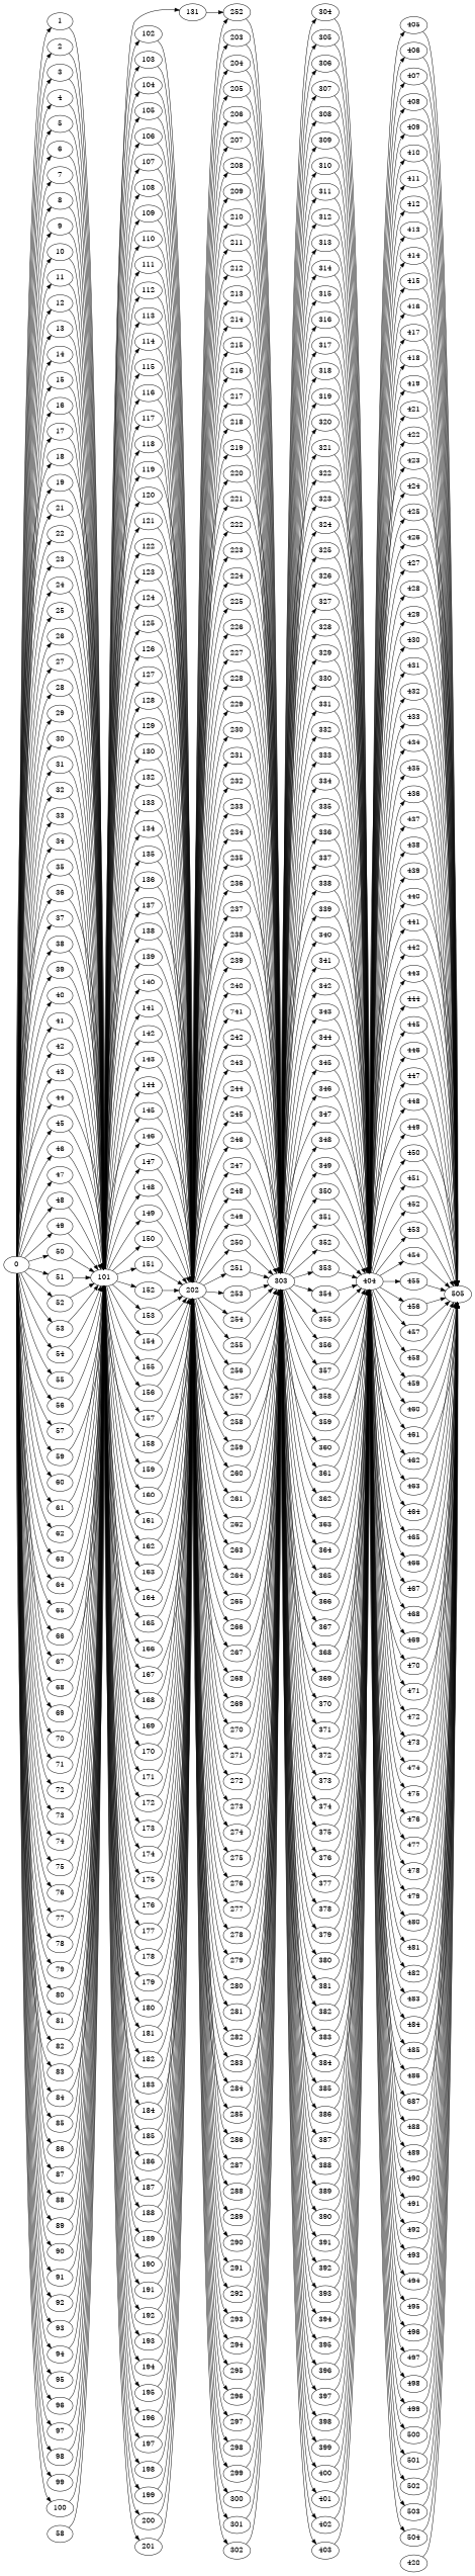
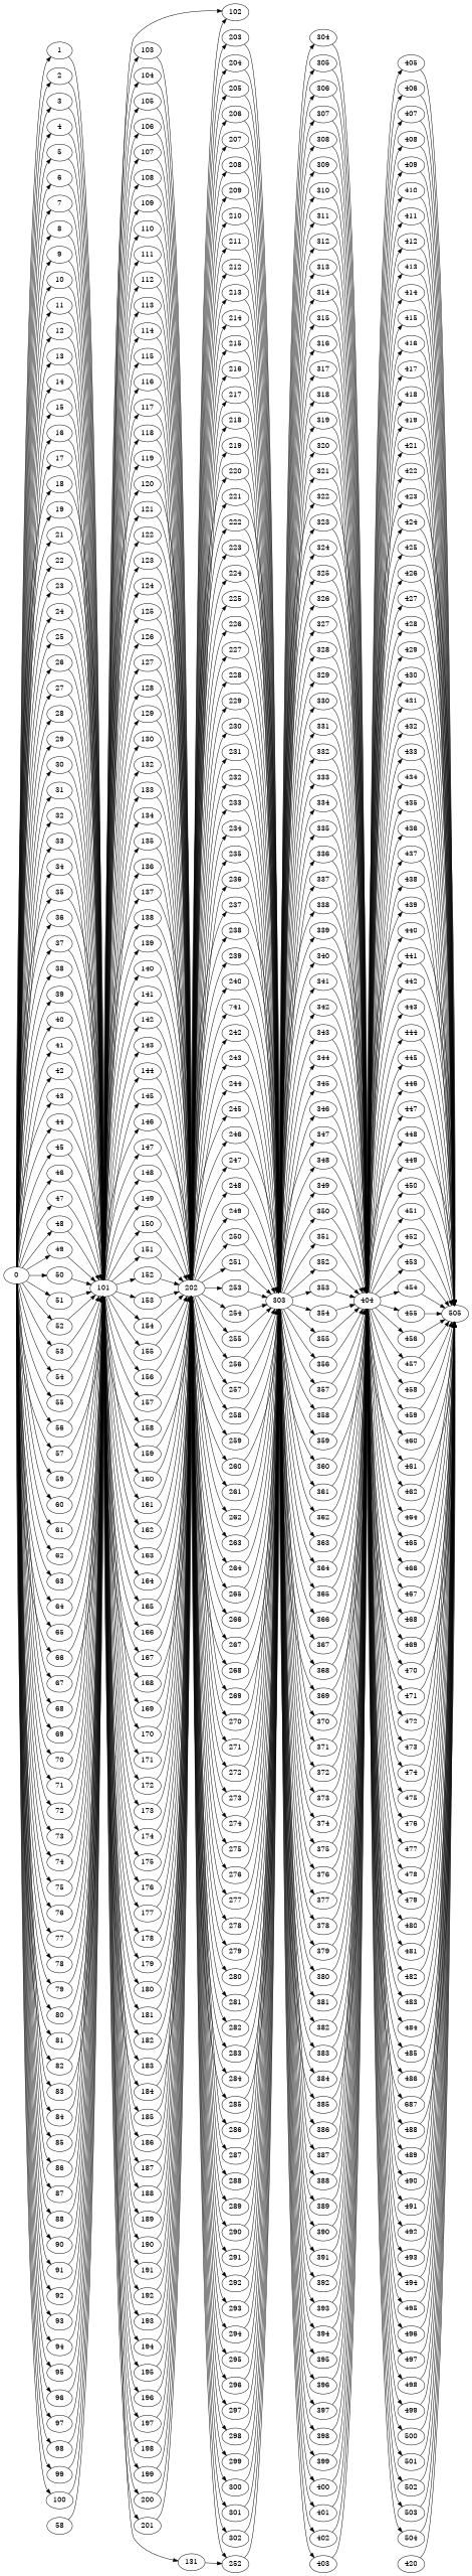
  digraph {
    rankdir=LR
    0
    1
    2
    3
    4
    5
    6
    7
    8
    9
    10
    11
    12
    13
    14
    15
    16
    17
    18
    19
    21
    22
    23
    24
    25
    26
    27
    28
    29
    30
    31
    32
    33
    34
    35
    36
    37
    38
    39
    40
    41
    42
    43
    44
    45
    46
    47
    48
    49
    50
    51
    52
    53
    54
    55
    56
    57
    59
    60
    61
    62
    63
    64
    65
    66
    67
    68
    69
    70
    71
    72
    73
    74
    75
    76
    77
    78
    79
    80
    81
    82
    83
    84
    85
    86
    87
    88
-   89
    90
    91
    92
    93
    94
    95
    96
    97
    98
    99
    100
    101
    58
    102
    103
    104
    105
    106
    107
    108
    109
    110
    111
    112
    113
    114
    115
    116
    117
    118
    119
    120
    121
    122
    123
    124
    125
    126
    127
    128
    129
    130
    131
    132
    133
    134
    135
    136
    137
    138
    139
    140
    141
    142
    143
    144
    145
    146
    147
    148
    149
    150
    151
    152
    153
    154
    155
    156
    157
    158
    159
    160
    161
    162
    163
    164
    165
    166
    167
    168
    169
    170
    171
    172
    173
    174
    175
    176
    177
    178
    179
    180
    181
    182
    183
    184
    185
    186
    187
    188
    189
    190
    191
    192
    193
    194
    195
    196
    197
    198
    199
    200
    201
    202
    252
    203
    204
    205
    206
    207
    208
    209
    210
    211
    212
    213
    214
    215
    216
    217
    218
    219
    220
    221
    222
    223
    224
    225
    226
    227
    228
    229
    230
    231
    232
    233
    234
    235
    236
    237
    238
    239
    240
    n242 [label=741]
    242
    243
    244
    245
    246
    247
    248
    249
    250
    251
    253
    254
    255
    256
    257
    258
    259
    260
    261
    262
    263
    264
    265
    266
    267
    268
    269
    270
    271
    272
    273
    274
    275
    276
    277
    278
    279
    280
    281
    282
    283
    284
    285
    286
    287
    288
    289
    290
    291
    292
    293
    294
    295
    296
    297
    298
    299
    300
    301
    302
    303
    304
    305
    306
    307
    308
    309
    310
    311
    312
    313
    314
    315
    316
    317
    318
    319
    320
    321
    322
    323
    324
    325
    326
    327
    328
    329
    330
    331
    332
    333
    334
    335
    336
    337
    338
    339
    340
    341
    342
    343
    344
    345
    346
    347
    348
    349
    350
    351
    352
    353
    354
    355
    356
    357
    358
    359
    360
    361
    362
    363
    364
    365
    366
    367
    368
    369
    370
    371
    372
    373
    374
    375
    376
    377
    378
    379
    380
    381
    382
    383
    384
    385
    386
    387
    388
    389
    390
    391
    392
    393
    394
    395
    396
    397
    398
    399
    400
    401
    402
    403
    404
    405
    406
    407
    408
    409
    410
    411
    412
    413
    414
    415
    416
    417
    418
    419
    421
    422
    423
    424
    425
    426
    427
    428
    429
    430
    431
    432
    433
    434
    435
    436
    437
    438
    439
    440
    441
    442
    443
    444
    445
    446
    447
    448
    449
    450
    451
    452
    453
    454
    455
    456
    457
    458
    459
    460
    461
    462
-   463
    464
    465
    466
    467
    468
    469
    470
    471
    472
    473
    474
    475
    476
    477
    478
    479
    480
    481
    482
    483
    484
    485
    486
    n486 [label=687]
    488
    489
    490
    491
    492
    493
    494
    495
    496
    497
    498
    499
    500
    501
    502
    503
    504
    505
    420
    0 -> 1
    0 -> 2
    0 -> 3
    0 -> 4
    0 -> 5
    0 -> 6
    0 -> 7
    0 -> 8
    0 -> 9
    0 -> 10
    0 -> 11
    0 -> 12
    0 -> 13
    0 -> 14
    0 -> 15
    0 -> 16
    0 -> 17
    0 -> 18
    0 -> 19
    0 -> 21
    0 -> 22
    0 -> 23
    0 -> 24
    0 -> 25
    0 -> 26
    0 -> 27
    0 -> 28
    0 -> 29
    0 -> 30
    0 -> 31
    0 -> 32
    0 -> 33
    0 -> 34
    0 -> 35
    0 -> 36
    0 -> 37
    0 -> 38
    0 -> 39
    0 -> 40
    0 -> 41
    0 -> 42
    0 -> 43
    0 -> 44
    0 -> 45
    0 -> 46
    0 -> 47
    0 -> 48
    0 -> 49
    0 -> 50
    0 -> 51
    0 -> 52
    0 -> 53
    0 -> 54
    0 -> 55
    0 -> 56
    0 -> 57
    0 -> 59
    0 -> 60
    0 -> 61
    0 -> 62
    0 -> 63
    0 -> 64
    0 -> 65
    0 -> 66
    0 -> 67
    0 -> 68
    0 -> 69
    0 -> 70
    0 -> 71
    0 -> 72
    0 -> 73
    0 -> 74
    0 -> 75
    0 -> 76
    0 -> 77
    0 -> 78
    0 -> 79
    0 -> 80
    0 -> 81
    0 -> 82
    0 -> 83
    0 -> 84
    0 -> 85
    0 -> 86
    0 -> 87
    0 -> 88
-   0 -> 89
    0 -> 90
    0 -> 91
    0 -> 92
    0 -> 93
    0 -> 94
    0 -> 95
    0 -> 96
    0 -> 97
    0 -> 98
    0 -> 99
    0 -> 100
    1 -> 101
    2 -> 101
    3 -> 101
    4 -> 101
    5 -> 101
    6 -> 101
    7 -> 101
    8 -> 101
    9 -> 101
    10 -> 101
    11 -> 101
    12 -> 101
    13 -> 101
    14 -> 101
    15 -> 101
    16 -> 101
    17 -> 101
    18 -> 101
    19 -> 101
    21 -> 101
    22 -> 101
    23 -> 101
    24 -> 101
    25 -> 101
    26 -> 101
    27 -> 101
    28 -> 101
    29 -> 101
    30 -> 101
    31 -> 101
    32 -> 101
    33 -> 101
    34 -> 101
    35 -> 101
    36 -> 101
    37 -> 101
    38 -> 101
    39 -> 101
    40 -> 101
    41 -> 101
    42 -> 101
    43 -> 101
    44 -> 101
    45 -> 101
    46 -> 101
    47 -> 101
    48 -> 101
    49 -> 101
    50 -> 101
    51 -> 101
    52 -> 101
    53 -> 101
    54 -> 101
    55 -> 101
    56 -> 101
    57 -> 101
    59 -> 101
    60 -> 101
    61 -> 101
    62 -> 101
    63 -> 101
    64 -> 101
    65 -> 101
    66 -> 101
    67 -> 101
    68 -> 101
    69 -> 101
    70 -> 101
    71 -> 101
    72 -> 101
    73 -> 101
    74 -> 101
    75 -> 101
    76 -> 101
    77 -> 101
    78 -> 101
    79 -> 101
    80 -> 101
    81 -> 101
    82 -> 101
    83 -> 101
    84 -> 101
    85 -> 101
    86 -> 101
    87 -> 101
    88 -> 101
-   89 -> 101
    90 -> 101
    91 -> 101
    92 -> 101
    93 -> 101
    94 -> 101
    95 -> 101
    96 -> 101
    97 -> 101
    98 -> 101
    99 -> 101
    100 -> 101
    101 -> 102
    101 -> 103
    101 -> 104
    101 -> 105
    101 -> 106
    101 -> 107
    101 -> 108
    101 -> 109
    101 -> 110
    101 -> 111
    101 -> 112
    101 -> 113
    101 -> 114
    101 -> 115
    101 -> 116
    101 -> 117
    101 -> 118
    101 -> 119
    101 -> 120
    101 -> 121
    101 -> 122
    101 -> 123
    101 -> 124
    101 -> 125
    101 -> 126
    101 -> 127
    101 -> 128
    101 -> 129
    101 -> 130
    101 -> 131
    101 -> 132
    101 -> 133
    101 -> 134
    101 -> 135
    101 -> 136
    101 -> 137
    101 -> 138
    101 -> 139
    101 -> 140
    101 -> 141
    101 -> 142
    101 -> 143
    101 -> 144
    101 -> 145
    101 -> 146
    101 -> 147
    101 -> 148
    101 -> 149
    101 -> 150
    101 -> 151
    101 -> 152
    101 -> 153
    101 -> 154
    101 -> 155
    101 -> 156
    101 -> 157
    101 -> 158
    101 -> 159
    101 -> 160
    101 -> 161
    101 -> 162
    101 -> 163
    101 -> 164
    101 -> 165
    101 -> 166
    101 -> 167
    101 -> 168
    101 -> 169
    101 -> 170
    101 -> 171
    101 -> 172
    101 -> 173
    101 -> 174
    101 -> 175
    101 -> 176
    101 -> 177
    101 -> 178
    101 -> 179
    101 -> 180
    101 -> 181
    101 -> 182
    101 -> 183
    101 -> 184
    101 -> 185
    101 -> 186
    101 -> 187
    101 -> 188
    101 -> 189
    101 -> 190
    101 -> 191
    101 -> 192
    101 -> 193
    101 -> 194
    101 -> 195
    101 -> 196
    101 -> 197
    101 -> 198
    101 -> 199
    101 -> 200
    101 -> 201
    58 -> 101
-   102 -> 202
+   202 -> 102
    103 -> 202
    104 -> 202
    105 -> 202
    106 -> 202
    107 -> 202
    108 -> 202
    109 -> 202
    110 -> 202
    111 -> 202
    112 -> 202
    113 -> 202
    114 -> 202
    115 -> 202
    116 -> 202
    117 -> 202
    118 -> 202
    119 -> 202
    120 -> 202
    121 -> 202
    122 -> 202
    123 -> 202
    124 -> 202
    125 -> 202
    126 -> 202
    127 -> 202
    128 -> 202
    129 -> 202
    130 -> 202
    131 -> 252
    132 -> 202
    133 -> 202
    134 -> 202
    135 -> 202
    136 -> 202
    137 -> 202
    138 -> 202
    139 -> 202
    140 -> 202
    141 -> 202
    142 -> 202
    143 -> 202
    144 -> 202
    145 -> 202
    146 -> 202
    147 -> 202
    148 -> 202
    149 -> 202
    150 -> 202
    151 -> 202
    152 -> 202
    153 -> 202
    154 -> 202
    155 -> 202
    156 -> 202
    157 -> 202
    158 -> 202
    159 -> 202
    160 -> 202
    161 -> 202
    162 -> 202
    163 -> 202
    164 -> 202
    165 -> 202
    166 -> 202
    167 -> 202
    168 -> 202
    169 -> 202
    170 -> 202
    171 -> 202
    172 -> 202
    173 -> 202
    174 -> 202
    175 -> 202
    176 -> 202
    177 -> 202
    178 -> 202
    179 -> 202
    180 -> 202
    181 -> 202
    182 -> 202
    183 -> 202
    184 -> 202
    185 -> 202
    186 -> 202
    187 -> 202
    188 -> 202
    189 -> 202
    190 -> 202
    191 -> 202
    192 -> 202
    193 -> 202
    194 -> 202
    195 -> 202
    196 -> 202
    197 -> 202
    198 -> 202
    199 -> 202
    200 -> 202
    201 -> 202
    202 -> 252
    202 -> 203
    202 -> 204
    202 -> 205
    202 -> 206
    202 -> 207
    202 -> 208
    202 -> 209
    202 -> 210
    202 -> 211
    202 -> 212
    202 -> 213
    202 -> 214
    202 -> 215
    202 -> 216
    202 -> 217
    202 -> 218
    202 -> 219
    202 -> 220
    202 -> 221
    202 -> 222
    202 -> 223
    202 -> 224
    202 -> 225
    202 -> 226
    202 -> 227
    202 -> 228
    202 -> 229
    202 -> 230
    202 -> 231
    202 -> 232
    202 -> 233
    202 -> 234
    202 -> 235
    202 -> 236
    202 -> 237
    202 -> 238
    202 -> 239
    202 -> 240
    202 -> n242
    202 -> 242
    202 -> 243
    202 -> 244
    202 -> 245
    202 -> 246
    202 -> 247
    202 -> 248
    202 -> 249
    202 -> 250
    202 -> 251
    202 -> 253
    202 -> 254
    202 -> 255
    202 -> 256
    202 -> 257
    202 -> 258
    202 -> 259
    202 -> 260
    202 -> 261
    202 -> 262
    202 -> 263
    202 -> 264
    202 -> 265
    202 -> 266
    202 -> 267
    202 -> 268
    202 -> 269
    202 -> 270
    202 -> 271
    202 -> 272
    202 -> 273
    202 -> 274
    202 -> 275
    202 -> 276
    202 -> 277
    202 -> 278
    202 -> 279
    202 -> 280
    202 -> 281
    202 -> 282
    202 -> 283
    202 -> 284
    202 -> 285
    202 -> 286
    202 -> 287
    202 -> 288
    202 -> 289
    202 -> 290
    202 -> 291
    202 -> 292
    202 -> 293
    202 -> 294
    202 -> 295
    202 -> 296
    202 -> 297
    202 -> 298
    202 -> 299
    202 -> 300
    202 -> 301
    202 -> 302
    252 -> 303
    203 -> 303
    204 -> 303
    205 -> 303
    206 -> 303
    207 -> 303
    208 -> 303
    209 -> 303
    210 -> 303
    211 -> 303
    212 -> 303
    213 -> 303
    214 -> 303
    215 -> 303
    216 -> 303
    217 -> 303
    218 -> 303
    219 -> 303
    220 -> 303
    221 -> 303
    222 -> 303
    223 -> 303
    224 -> 303
    225 -> 303
    226 -> 303
    227 -> 303
    228 -> 303
    229 -> 303
    230 -> 303
    231 -> 303
    232 -> 303
    233 -> 303
    234 -> 303
    235 -> 303
    236 -> 303
    237 -> 303
    238 -> 303
    239 -> 303
    240 -> 303
    n242 -> 303
    242 -> 303
    243 -> 303
    244 -> 303
    245 -> 303
    246 -> 303
    247 -> 303
    248 -> 303
    249 -> 303
    250 -> 303
    251 -> 303
    253 -> 303
    254 -> 303
    255 -> 303
    256 -> 303
    257 -> 303
    258 -> 303
    259 -> 303
    260 -> 303
    261 -> 303
    262 -> 303
    263 -> 303
    264 -> 303
    265 -> 303
    266 -> 303
    267 -> 303
    268 -> 303
    269 -> 303
    270 -> 303
    271 -> 303
    272 -> 303
    273 -> 303
    274 -> 303
    275 -> 303
    276 -> 303
    277 -> 303
    278 -> 303
    279 -> 303
    280 -> 303
    281 -> 303
    282 -> 303
    283 -> 303
    284 -> 303
    285 -> 303
    286 -> 303
    287 -> 303
    288 -> 303
    289 -> 303
    290 -> 303
    291 -> 303
    292 -> 303
    293 -> 303
    294 -> 303
    295 -> 303
    296 -> 303
    297 -> 303
    298 -> 303
    299 -> 303
    300 -> 303
    301 -> 303
    302 -> 303
    303 -> 304
    303 -> 305
    303 -> 306
    303 -> 307
    303 -> 308
    303 -> 309
    303 -> 310
    303 -> 311
    303 -> 312
    303 -> 313
    303 -> 314
    303 -> 315
    303 -> 316
    303 -> 317
    303 -> 318
    303 -> 319
    303 -> 320
    303 -> 321
    303 -> 322
    303 -> 323
    303 -> 324
    303 -> 325
    303 -> 326
    303 -> 327
    303 -> 328
    303 -> 329
    303 -> 330
    303 -> 331
    303 -> 332
    303 -> 333
    303 -> 334
    303 -> 335
    303 -> 336
    303 -> 337
    303 -> 338
    303 -> 339
    303 -> 340
    303 -> 341
    303 -> 342
    303 -> 343
    303 -> 344
    303 -> 345
    303 -> 346
    303 -> 347
    303 -> 348
    303 -> 349
    303 -> 350
    303 -> 351
    303 -> 352
    303 -> 353
    303 -> 354
    303 -> 355
    303 -> 356
    303 -> 357
    303 -> 358
    303 -> 359
    303 -> 360
    303 -> 361
    303 -> 362
    303 -> 363
    303 -> 364
    303 -> 365
    303 -> 366
    303 -> 367
    303 -> 368
    303 -> 369
    303 -> 370
    303 -> 371
    303 -> 372
    303 -> 373
    303 -> 374
    303 -> 375
    303 -> 376
    303 -> 377
    303 -> 378
    303 -> 379
    303 -> 380
    303 -> 381
    303 -> 382
    303 -> 383
    303 -> 384
    303 -> 385
    303 -> 386
    303 -> 387
    303 -> 388
    303 -> 389
    303 -> 390
    303 -> 391
    303 -> 392
    303 -> 393
    303 -> 394
    303 -> 395
    303 -> 396
    303 -> 397
    303 -> 398
    303 -> 399
    303 -> 400
    303 -> 401
    303 -> 402
    303 -> 403
    304 -> 404
    305 -> 404
    306 -> 404
    307 -> 404
    308 -> 404
    309 -> 404
    310 -> 404
    311 -> 404
    312 -> 404
    313 -> 404
    314 -> 404
    315 -> 404
    316 -> 404
    317 -> 404
    318 -> 404
    319 -> 404
    320 -> 404
    321 -> 404
    322 -> 404
    323 -> 404
    324 -> 404
    325 -> 404
    326 -> 404
    327 -> 404
    328 -> 404
    329 -> 404
    330 -> 404
    331 -> 404
    332 -> 404
    333 -> 404
    334 -> 404
    335 -> 404
    336 -> 404
    337 -> 404
    338 -> 404
    339 -> 404
    340 -> 404
    341 -> 404
    342 -> 404
    343 -> 404
    344 -> 404
    345 -> 404
    346 -> 404
    347 -> 404
    348 -> 404
    349 -> 404
    350 -> 404
    351 -> 404
    352 -> 404
    353 -> 404
    354 -> 404
    355 -> 404
    356 -> 404
    357 -> 404
    358 -> 404
    359 -> 404
    360 -> 404
    361 -> 404
    362 -> 404
    363 -> 404
    364 -> 404
    365 -> 404
    366 -> 404
    367 -> 404
    368 -> 404
    369 -> 404
    370 -> 404
    371 -> 404
    372 -> 404
    373 -> 404
    374 -> 404
    375 -> 404
    376 -> 404
    377 -> 404
    378 -> 404
    379 -> 404
    380 -> 404
    381 -> 404
    382 -> 404
    383 -> 404
    384 -> 404
    385 -> 404
    386 -> 404
    387 -> 404
    388 -> 404
    389 -> 404
    390 -> 404
    391 -> 404
    392 -> 404
    393 -> 404
    394 -> 404
    395 -> 404
    396 -> 404
    397 -> 404
    398 -> 404
    399 -> 404
    400 -> 404
    401 -> 404
    402 -> 404
    403 -> 404
    404 -> 405
    404 -> 406
    404 -> 407
    404 -> 408
    404 -> 409
    404 -> 410
    404 -> 411
    404 -> 412
    404 -> 413
    404 -> 414
    404 -> 415
    404 -> 416
    404 -> 417
    404 -> 418
    404 -> 419
    404 -> 421
    404 -> 422
    404 -> 423
    404 -> 424
    404 -> 425
    404 -> 426
    404 -> 427
    404 -> 428
    404 -> 429
    404 -> 430
    404 -> 431
    404 -> 432
    404 -> 433
    404 -> 434
    404 -> 435
    404 -> 436
    404 -> 437
    404 -> 438
    404 -> 439
    404 -> 440
    404 -> 441
    404 -> 442
    404 -> 443
    404 -> 444
    404 -> 445
    404 -> 446
    404 -> 447
    404 -> 448
    404 -> 449
    404 -> 450
    404 -> 451
    404 -> 452
    404 -> 453
    404 -> 454
    404 -> 455
    404 -> 456
    404 -> 457
    404 -> 458
    404 -> 459
    404 -> 460
    404 -> 461
    404 -> 462
-   404 -> 463
    404 -> 464
    404 -> 465
    404 -> 466
    404 -> 467
    404 -> 468
    404 -> 469
    404 -> 470
    404 -> 471
    404 -> 472
    404 -> 473
    404 -> 474
    404 -> 475
    404 -> 476
    404 -> 477
    404 -> 478
    404 -> 479
    404 -> 480
    404 -> 481
    404 -> 482
    404 -> 483
    404 -> 484
    404 -> 485
    404 -> 486
    404 -> n486
    404 -> 488
    404 -> 489
    404 -> 490
    404 -> 491
    404 -> 492
    404 -> 493
    404 -> 494
    404 -> 495
    404 -> 496
    404 -> 497
    404 -> 498
    404 -> 499
    404 -> 500
    404 -> 501
    404 -> 502
    404 -> 503
    404 -> 504
    405 -> 505
    406 -> 505
    407 -> 505
    408 -> 505
    409 -> 505
    410 -> 505
    411 -> 505
    412 -> 505
    413 -> 505
    414 -> 505
    415 -> 505
    416 -> 505
    417 -> 505
    418 -> 505
    419 -> 505
    421 -> 505
    422 -> 505
    423 -> 505
    424 -> 505
    425 -> 505
    426 -> 505
    427 -> 505
    428 -> 505
    429 -> 505
    430 -> 505
    431 -> 505
    432 -> 505
    433 -> 505
    434 -> 505
    435 -> 505
    436 -> 505
    437 -> 505
    438 -> 505
    439 -> 505
    440 -> 505
    441 -> 505
    442 -> 505
    443 -> 505
    444 -> 505
    445 -> 505
    446 -> 505
    447 -> 505
    448 -> 505
    449 -> 505
    450 -> 505
    451 -> 505
    452 -> 505
    453 -> 505
    454 -> 505
    455 -> 505
    456 -> 505
    457 -> 505
    458 -> 505
    459 -> 505
    460 -> 505
    461 -> 505
    462 -> 505
-   463 -> 505
    464 -> 505
    465 -> 505
    466 -> 505
    467 -> 505
    468 -> 505
    469 -> 505
    470 -> 505
    471 -> 505
    472 -> 505
    473 -> 505
    474 -> 505
    475 -> 505
    476 -> 505
    477 -> 505
    478 -> 505
    479 -> 505
    480 -> 505
    481 -> 505
    482 -> 505
    483 -> 505
    484 -> 505
    485 -> 505
    486 -> 505
    n486 -> 505
    488 -> 505
    489 -> 505
    490 -> 505
    491 -> 505
    492 -> 505
    493 -> 505
    494 -> 505
    495 -> 505
    496 -> 505
    497 -> 505
    498 -> 505
    499 -> 505
    500 -> 505
    501 -> 505
    502 -> 505
    503 -> 505
    504 -> 505
    420 -> 505
  }
